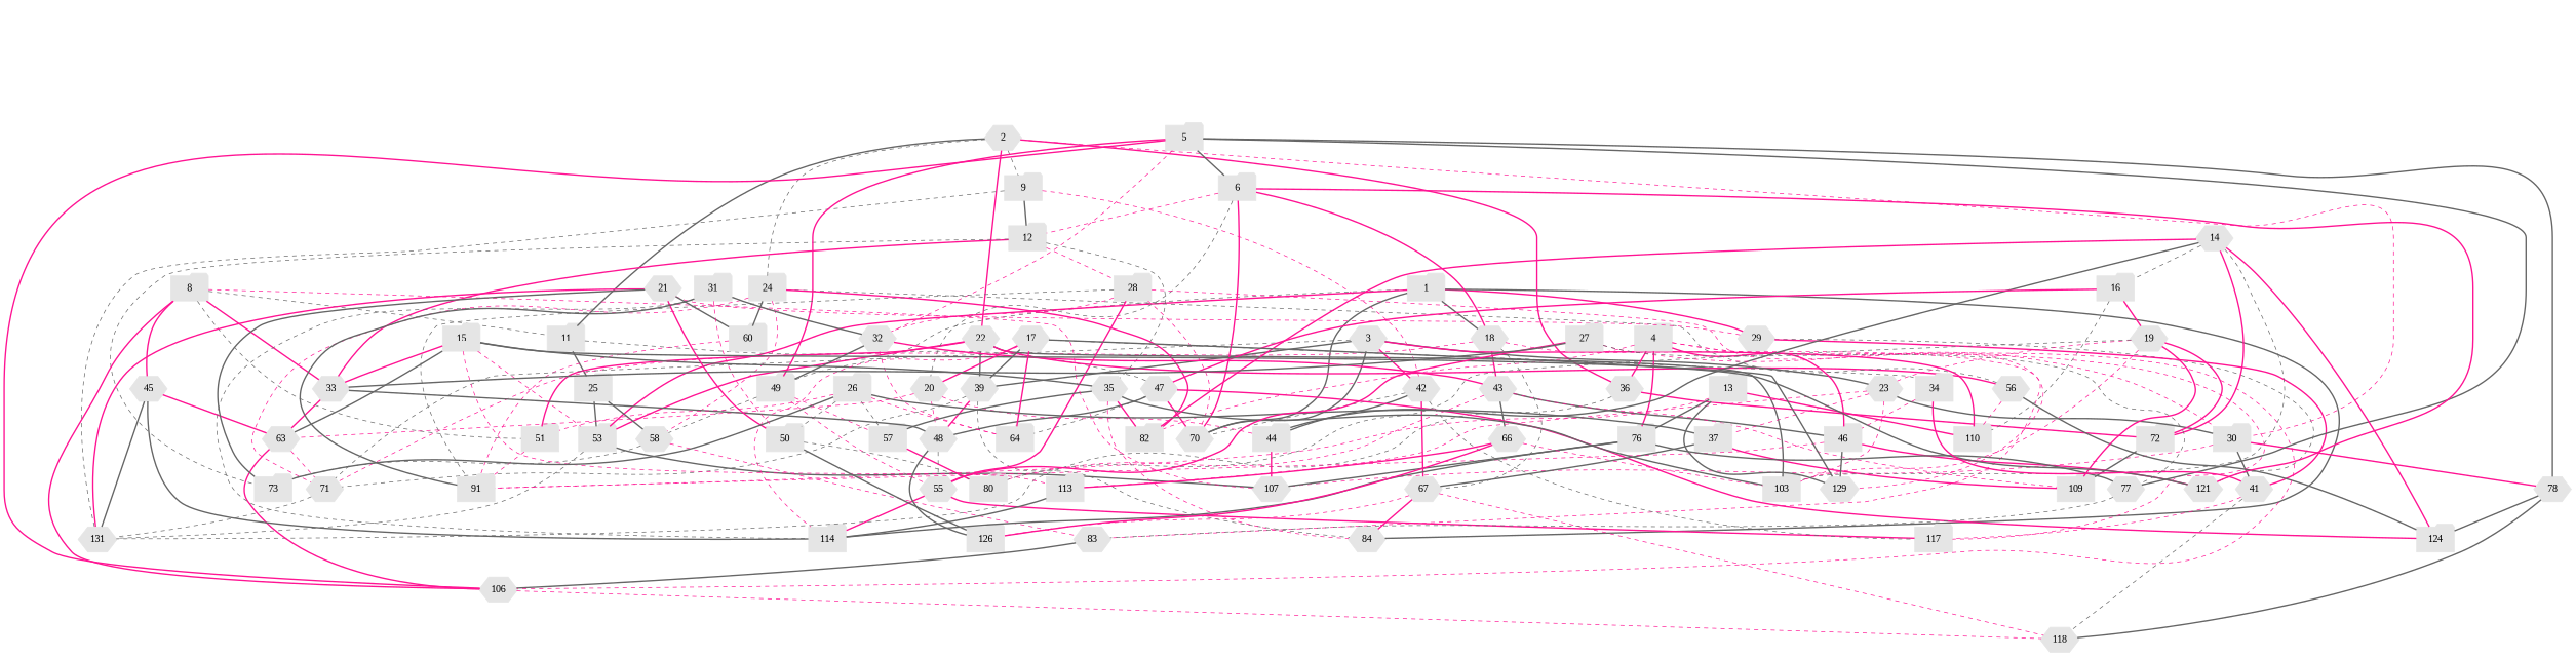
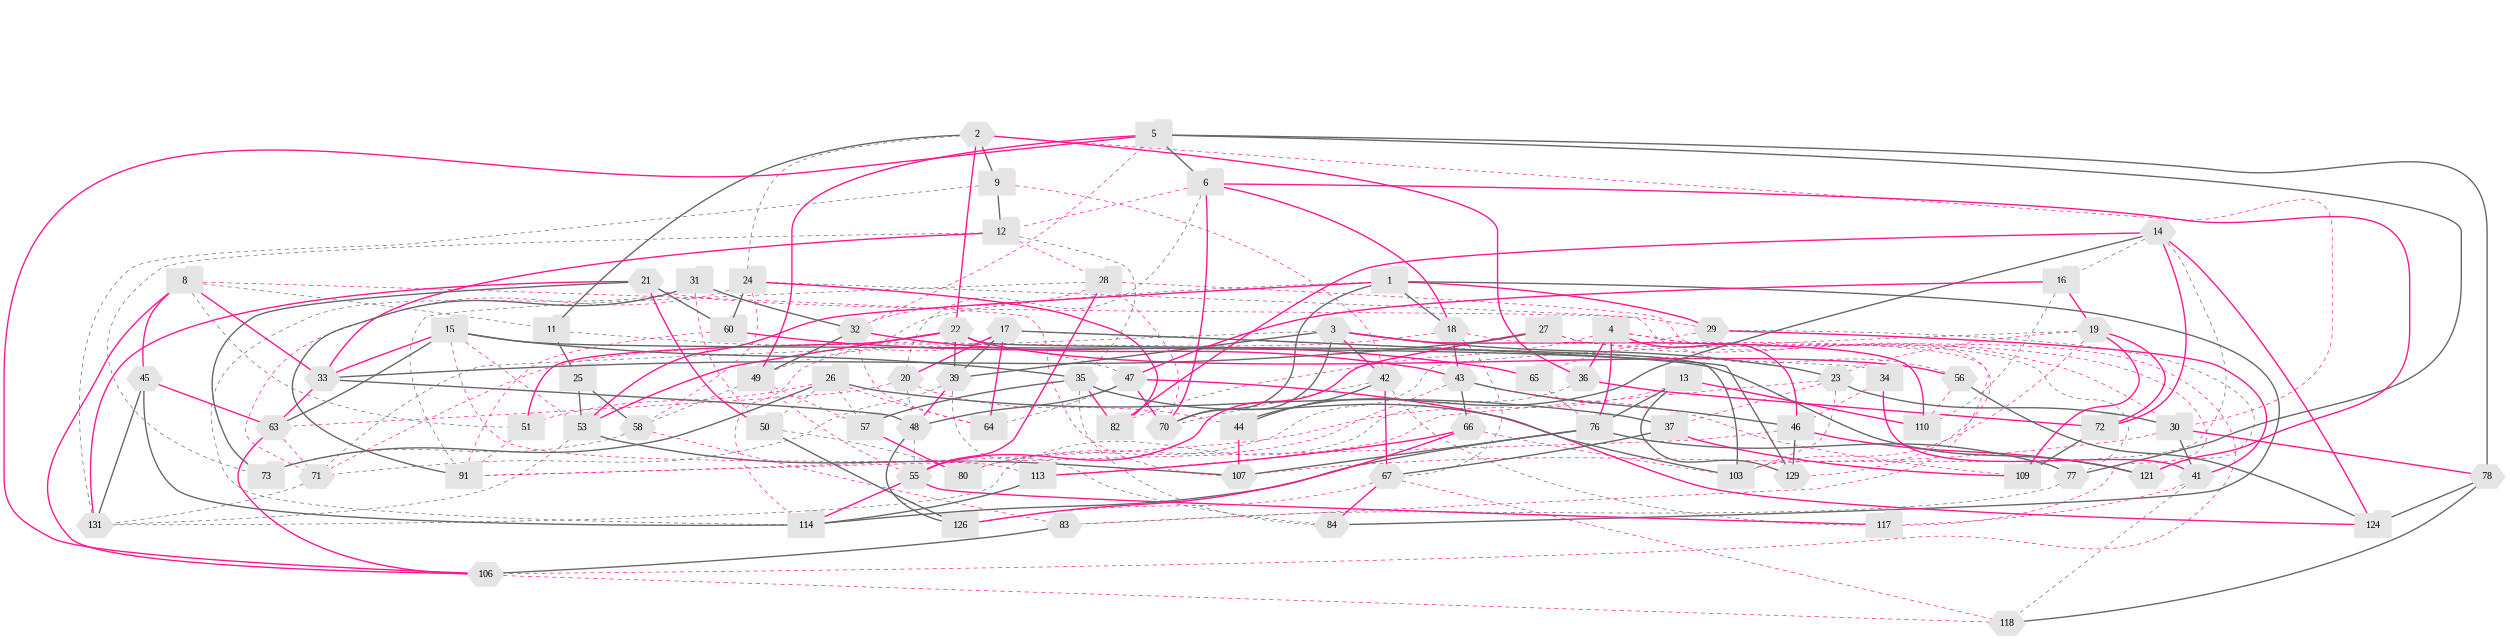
  graph {
    fontname="Liberation Serif"
    node [color=gray90 fontname="Liberation Serif" shape=folder style=filled]
    edge [color=deeppink fontname="Liberation Serif" style=bold]
    1 [super="+98"]
    18 [shape=hexagon super="+99"]
    29 [shape=hexagon super="+104"]
    49 [super="+85"]
    53 [super="+88"]
    70 [shape=hexagon super="+95"]
    84 [shape=hexagon]
    71 [shape=hexagon super="+116"]
    43 [shape=hexagon super="+59"]
    67 [shape=hexagon super="+123"]
    83 [shape=hexagon]
    121 [shape=hexagon]
    41 [shape=hexagon super="+75"]
+   65
    58 [shape=hexagon super="+86"]
    57
    55 [shape=hexagon super="+87"]
    107 [shape=hexagon super="+130"]
    131 [shape=hexagon super="+132"]
    2 [shape=hexagon super="+97"]
    9
    11
    22 [shape=hexagon super="+69"]
    24 [super="+74"]
    30 [super="+40"]
    36 [shape=hexagon]
    42 [shape=hexagon super="+102"]
    12 [super="+125"]
    25
    47 [shape=hexagon super="+54"]
    39 [shape=hexagon super="+94"]
    51
    103 [super="+108"]
    56 [shape=hexagon]
    82
    60
    78 [shape=hexagon]
    72
    3 [shape=hexagon super="+7"]
    23 [shape=hexagon super="+115"]
    110
    113
    37
    48 [shape=hexagon super="+52"]
    117
    44 [super="+127"]
    4 [super="+10"]
    46 [super="+120"]
    76 [super="+96"]
    106 [shape=hexagon super="+133"]
    91 [super="+93"]
    129 [shape=hexagon]
    77 [shape=hexagon]
    114 [super="+122"]
    118 [shape=hexagon]
    5 [super="+61"]
    6 [super="+111"]
    32 [shape=hexagon super="+68"]
    20 [shape=hexagon super="+101"]
    64
    124
    33 [shape=hexagon super="+90"]
    28 [super="+79"]
    35 [shape=hexagon super="+105"]
    73
    63 [shape=hexagon super="+119"]
    8 [super="+100"]
    45 [shape=hexagon]
    13
    14 [shape=hexagon super="+92"]
    16
    19 [shape=hexagon super="+38"]
    109
    15 [super="+81"]
    80
    17 [shape=hexagon super="+128"]
    34
    66 [shape=hexagon]
    126
    21 [shape=hexagon super="+62"]
    50 [super="+112"]
    26 [super="+89"]
    27
    31
    1 -- 18 [color=gray40]
    1 -- 29
    1 -- 49 [color=gray40 style=dashed]
    1 -- 53
    1 -- 70 [color=gray40]
    1 -- 84 [color=gray40]
    18 -- 71 [style=dashed]
    18 -- 43
    18 -- 67 [color=gray40 style=dashed]
    18 -- 83 [style=dashed]
    29 -- 121 [color=gray40 style=dashed]
    29 -- 41
+   29 -- 65 [style=dashed weight=2]
    49 -- 58 [color=gray40 style=dashed]
    49 -- 57 [style=dashed]
    49 -- 55 [style=dashed]
    53 -- 107 [color=gray40]
    53 -- 131 [color=gray40 style=dashed]
    71 -- 131 [color=gray40 style=dashed]
    43 -- 46 [color=gray40]
    43 -- 109 [style=dashed]
    43 -- 80 [style=dashed]
    43 -- 66 [color=gray40]
    67 -- 84
    67 -- 118 [style=dashed]
    67 -- 126 [style=dashed]
    83 -- 106 [color=gray40]
    41 -- 117 [style=dashed]
    41 -- 118 [color=gray40 style=dashed]
+   65 -- 76 [style=dashed]
    58 -- 83 [style=dashed]
    58 -- 73 [color=gray40 style=dashed]
    57 -- 80
    55 -- 117
    55 -- 114
-   2 -- 9 [color=gray40 style=dashed]
+   2 -- 9 [color=gray40]
    2 -- 11 [color=gray40]
    2 -- 22
    2 -- 24 [color=gray40 style=dashed]
    2 -- 30 [style=dashed]
    2 -- 36
    9 -- 131 [color=gray40 style=dashed]
    9 -- 42 [style=dashed]
    9 -- 12 [color=gray40]
    11 -- 25 [color=gray40]
    11 -- 47 [color=gray40 style=dashed]
    22 -- 53
    22 -- 39 [color=gray40]
    22 -- 51
    22 -- 103 [color=gray40]
    22 -- 56
    24 -- 71 [style=dashed]
    24 -- 58 [style=dashed]
    24 -- 56 [color=gray40 style=dashed]
    24 -- 82
    24 -- 60 [color=gray40]
    30 -- 41 [color=gray40]
    30 -- 107 [style=dashed]
    30 -- 78
    36 -- 131 [color=gray40 style=dashed]
    36 -- 72
    42 -- 70 [color=gray40 style=dashed]
    42 -- 67
    42 -- 117 [color=gray40 style=dashed]
    42 -- 44 [color=gray40]
    12 -- 33
    12 -- 28 [style=dashed]
    12 -- 35 [color=gray40 style=dashed]
    12 -- 73 [color=gray40 style=dashed]
    25 -- 53 [color=gray40]
    25 -- 58 [color=gray40 weight=2]
    47 -- 70
    47 -- 48 [color=gray40]
    47 -- 64 [color=gray40 style=dashed]
    47 -- 124
    39 -- 84 [color=gray40 style=dashed]
    39 -- 71 [color=gray40 style=dashed]
    39 -- 48
    51 -- 91 [style=dashed]
    56 -- 110 [style=dashed]
    56 -- 124 [color=gray40]
+   60 -- 65
    60 -- 91 [style=dashed]
    78 -- 118 [color=gray40]
    78 -- 124 [color=gray40]
    72 -- 109 [color=gray40]
    3 -- 70 [color=gray40]
    3 -- 71 [color=gray40 style=dashed]
    3 -- 42
    3 -- 39 [color=gray40]
    3 -- 23 [color=gray40]
    3 -- 110
    23 -- 30 [color=gray40]
    23 -- 103 [style=dashed]
    23 -- 113 [style=dashed]
    23 -- 37 [style=dashed]
    113 -- 114 [color=gray40]
    37 -- 67 [color=gray40]
    37 -- 109
    48 -- 55 [color=gray40 style=dashed]
    48 -- 126 [color=gray40]
    44 -- 107 [weight=2]
    4 -- 36
    4 -- 82 [style=dashed]
    4 -- 117 [style=dashed]
    4 -- 46
    4 -- 76
    4 -- 106 [style=dashed]
    46 -- 121
    46 -- 91 [style=dashed]
    46 -- 129 [color=gray40]
    76 -- 107 [color=gray40]
    76 -- 77 [color=gray40]
    76 -- 114 [color=gray40]
    106 -- 118 [style=dashed]
    77 -- 83 [color=gray40 style=dashed]
    5 -- 49
    5 -- 78 [color=gray40]
    5 -- 106
    5 -- 77 [color=gray40]
    5 -- 6 [color=gray40]
    5 -- 32 [style=dashed]
    6 -- 18
    6 -- 70
    6 -- 121
    6 -- 12 [style=dashed]
    6 -- 20 [color=gray40 style=dashed]
    32 -- 49 [color=gray40]
    32 -- 43
    32 -- 64 [style=dashed]
    20 -- 48 [style=dashed]
    20 -- 44 [style=dashed weight=2]
    20 -- 63 [style=dashed]
    33 -- 48 [color=gray40]
    33 -- 63
    28 -- 70 [style=dashed]
    28 -- 55
    28 -- 91 [color=gray40 style=dashed]
    28 -- 129 [style=dashed]
    28 -- 32 [style=dashed]
-   35 -- 84 [style=dashed]
+   35 -- 84 [color=gray40 style=dashed]
    35 -- 57 [color=gray40]
    35 -- 103 [color=gray40]
    35 -- 82
    63 -- 71 [style=dashed]
    63 -- 106
    8 -- 107 [style=dashed]
    8 -- 11 [color=gray40 style=dashed]
    8 -- 51 [color=gray40 style=dashed]
    8 -- 106
    8 -- 33
    8 -- 45
    45 -- 131 [color=gray40]
    45 -- 114 [color=gray40]
    45 -- 63
    13 -- 110
    13 -- 76 [color=gray40]
    13 -- 91 [style=dashed]
    13 -- 129 [color=gray40]
    14 -- 103 [color=gray40 style=dashed]
    14 -- 82
    14 -- 72
    14 -- 44 [color=gray40]
    14 -- 124
    14 -- 16 [color=gray40 style=dashed]
    16 -- 47
    16 -- 110 [color=gray40 style=dashed]
    16 -- 19
    19 -- 103 [style=dashed]
    19 -- 72
    19 -- 23 [style=dashed]
    19 -- 109
    19 -- 80 [color=gray40 style=dashed]
    15 -- 53 [style=dashed]
    15 -- 121 [color=gray40]
    15 -- 113 [style=dashed]
    15 -- 33
    15 -- 35 [color=gray40]
    15 -- 63 [color=gray40]
    17 -- 39 [color=gray40]
    17 -- 129 [color=gray40]
    17 -- 114 [style=dashed]
    17 -- 20
    17 -- 64
    17 -- 34 [color=gray40 style=dashed]
    34 -- 41 [weight=2]
    34 -- 46 [style=dashed]
    66 -- 103 [style=dashed]
    66 -- 113
    66 -- 126
    21 -- 29 [style=dashed]
    21 -- 131
    21 -- 60 [color=gray40]
    21 -- 73 [color=gray40]
    21 -- 50 [weight=2]
    50 -- 80 [color=gray40 style=dashed]
    50 -- 126 [color=gray40]
    26 -- 57 [color=gray40 style=dashed]
    26 -- 51 [style=dashed]
    26 -- 37 [color=gray40]
    26 -- 64 [style=dashed]
    26 -- 73 [color=gray40]
    26 -- 50 [color=gray40 style=dashed]
    27 -- 55
    27 -- 30 [style=dashed]
    27 -- 77 [color=gray40 style=dashed]
    27 -- 33 [color=gray40]
    31 -- 91 [color=gray40]
    31 -- 114 [color=gray40 style=dashed]
    31 -- 32 [color=gray40]
    31 -- 50 [style=dashed]
  }
